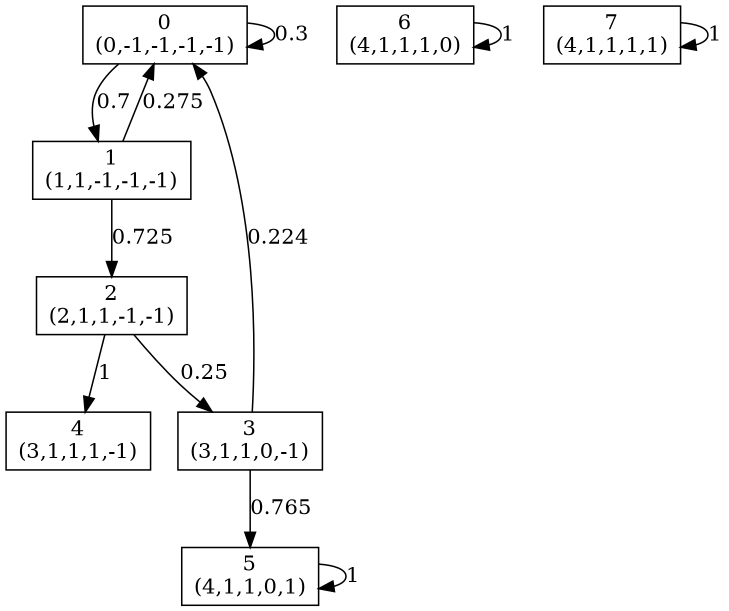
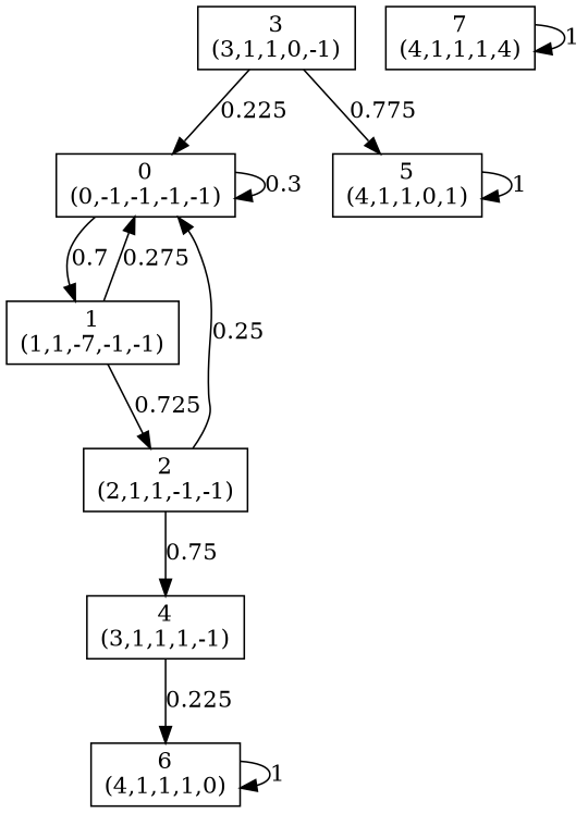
  digraph {
    node [shape=box]
    n1 [label="0\n(0,-1,-1,-1,-1)"]
-   n2 [label="1\n(1,1,-1,-1,-1)"]
+   n2 [label="1\n(1,1,-7,-1,-1)"]
    n3 [label="2\n(2,1,1,-1,-1)"]
    n4 [label="3\n(3,1,1,0,-1)"]
    n5 [label="4\n(3,1,1,1,-1)"]
    n6 [label="5\n(4,1,1,0,1)"]
    n7 [label="6\n(4,1,1,1,0)"]
-   n8 [label="7\n(4,1,1,1,1)"]
+   n8 [label="7\n(4,1,1,1,4)"]
    n1 -> n1 [label=0.3]
    n1 -> n2 [label=0.7]
    n2 -> n1 [label=0.275]
    n2 -> n3 [label=0.725]
-   n3 -> n4 [label=0.25]
-   n3 -> n5 [label=1]
-   n4 -> n1 [label=0.224]
-   n4 -> n6 [label=0.765]
+   n3 -> n1 [label=0.25]
+   n3 -> n5 [label=0.75]
+   n4 -> n1 [label=0.225]
+   n4 -> n6 [label=0.775]
+   n5 -> n7 [label=0.225]
    n6 -> n6 [label=1]
    n7 -> n7 [label=1]
    n8 -> n8 [label=1]
  }
